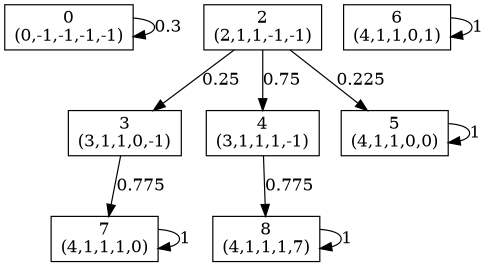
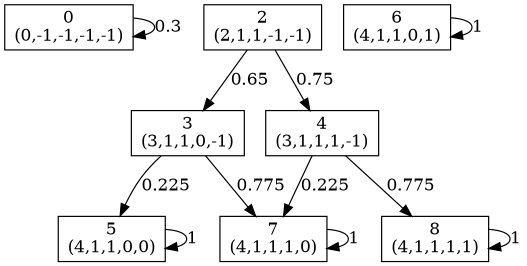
  digraph {
    node [shape=box]
    n1 [label="0\n(0,-1,-1,-1,-1)"]
    n2 [label="2\n(2,1,1,-1,-1)"]
    n3 [label="3\n(3,1,1,0,-1)"]
    n4 [label="4\n(3,1,1,1,-1)"]
    n5 [label="5\n(4,1,1,0,0)"]
    n6 [label="7\n(4,1,1,1,0)"]
-   n7 [label="8\n(4,1,1,1,7)"]
+   n7 [label="8\n(4,1,1,1,1)"]
    n8 [label="6\n(4,1,1,0,1)"]
    n1 -> n1 [label=0.3]
-   n2 -> n3 [label=0.25]
+   n2 -> n3 [label=0.65]
    n2 -> n4 [label=0.75]
-   n2 -> n5 [label=0.225]
+   n3 -> n5 [label=0.225]
    n3 -> n6 [label=0.775]
+   n4 -> n6 [label=0.225]
    n4 -> n7 [label=0.775]
    n5 -> n5 [label=1]
    n6 -> n6 [label=1]
    n7 -> n7 [label=1]
    n8 -> n8 [label=1]
  }
